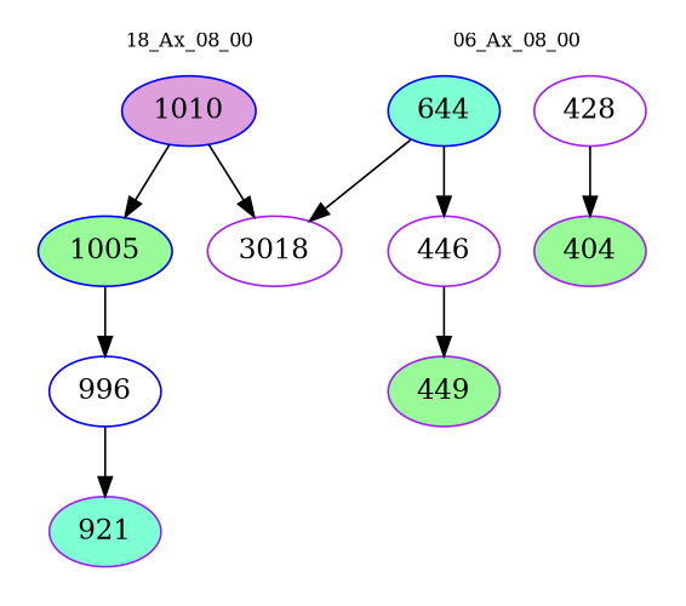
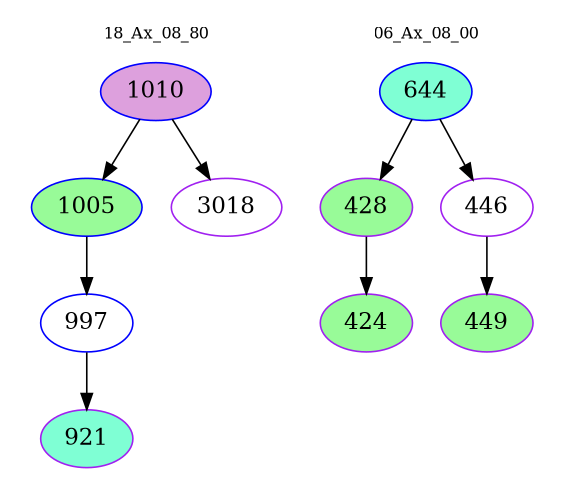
  digraph {
    node [color=purple fillcolor=palegreen style=filled]
    edge [color=black]
    n1 [color=blue label=1005]
-   n2 [color=blue fillcolor=white label=996]
+   n2 [color=blue fillcolor=white label=997]
    n3 [color=blue fillcolor=plum label=1010]
    n4 [fillcolor=aquamarine label=921]
    n5 [fillcolor=white label=3018]
    n6 [color=blue fillcolor=aquamarine label=644]
-   n7 [fillcolor=white label=428]
+   n7 [label=428]
    n8 [fillcolor=white label=446]
-   n9 [label=404]
+   n9 [label=424]
    n10 [label=449]
    subgraph cluster_1 {
      color=white
      fontsize=10
-     label="18_Ax_08_00"
+     label="18_Ax_08_80"
      n1
      n2
      n3
      n4
      n5
    }
    subgraph cluster_2 {
      color=white
      fontsize=10
      label="06_Ax_08_00"
      n6
      n7
      n8
      n9
      n10
    }
    n1 -> n2
    n2 -> n4
    n3 -> n1
    n3 -> n5
-   n6 -> n5
+   n6 -> n7
    n6 -> n8
    n7 -> n9
    n8 -> n10
  }
